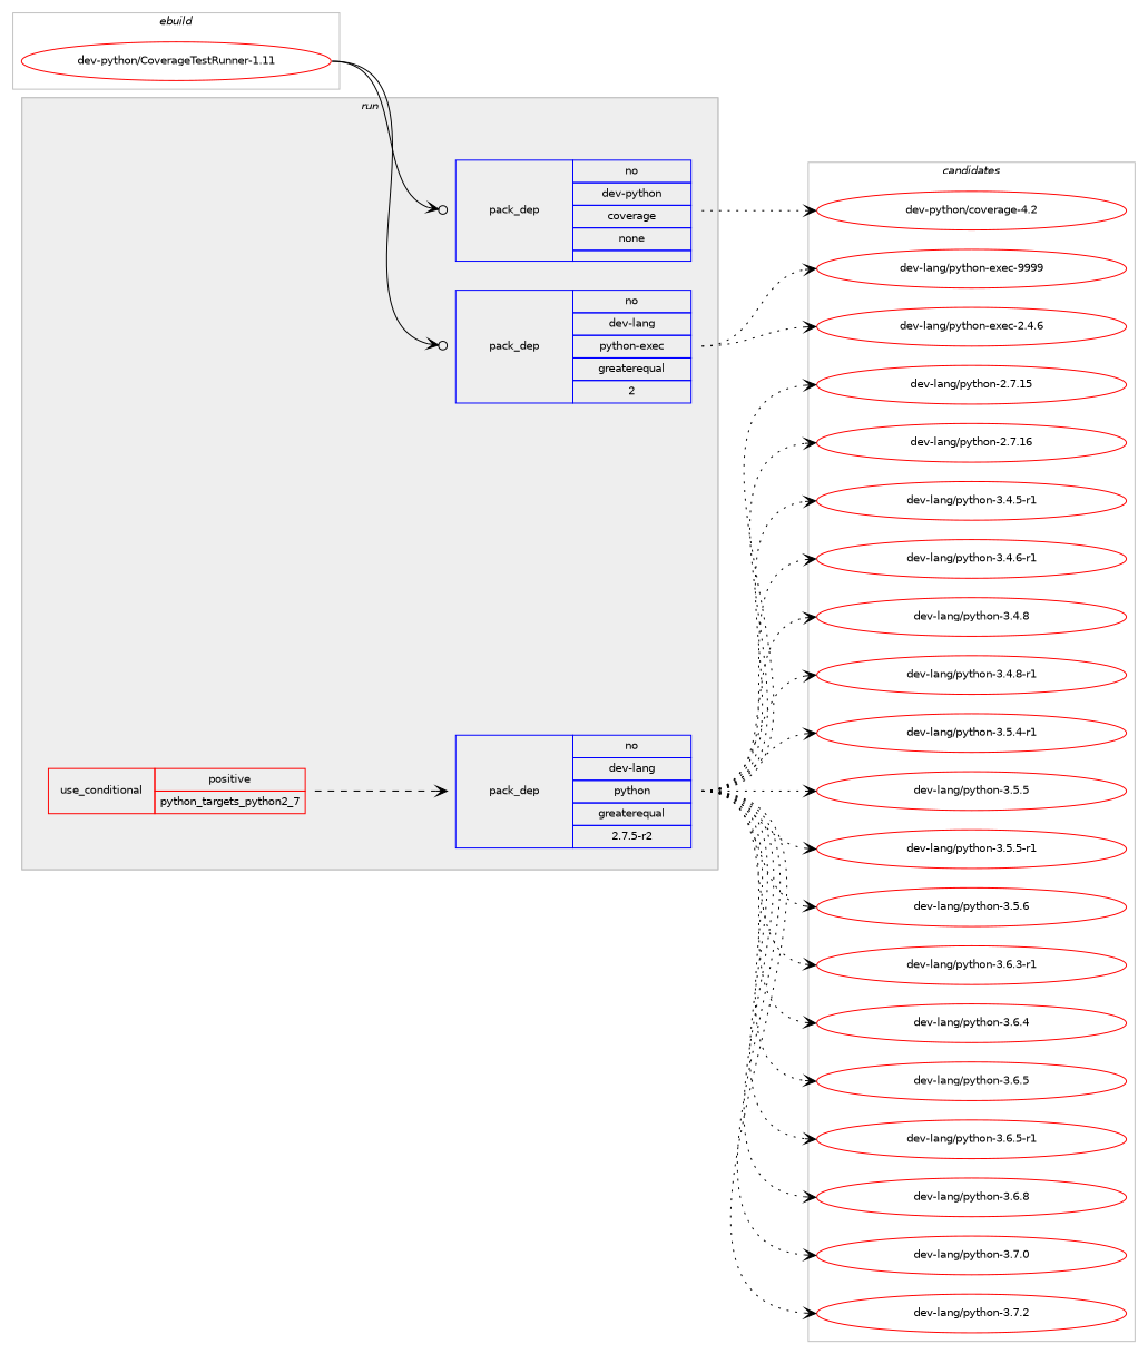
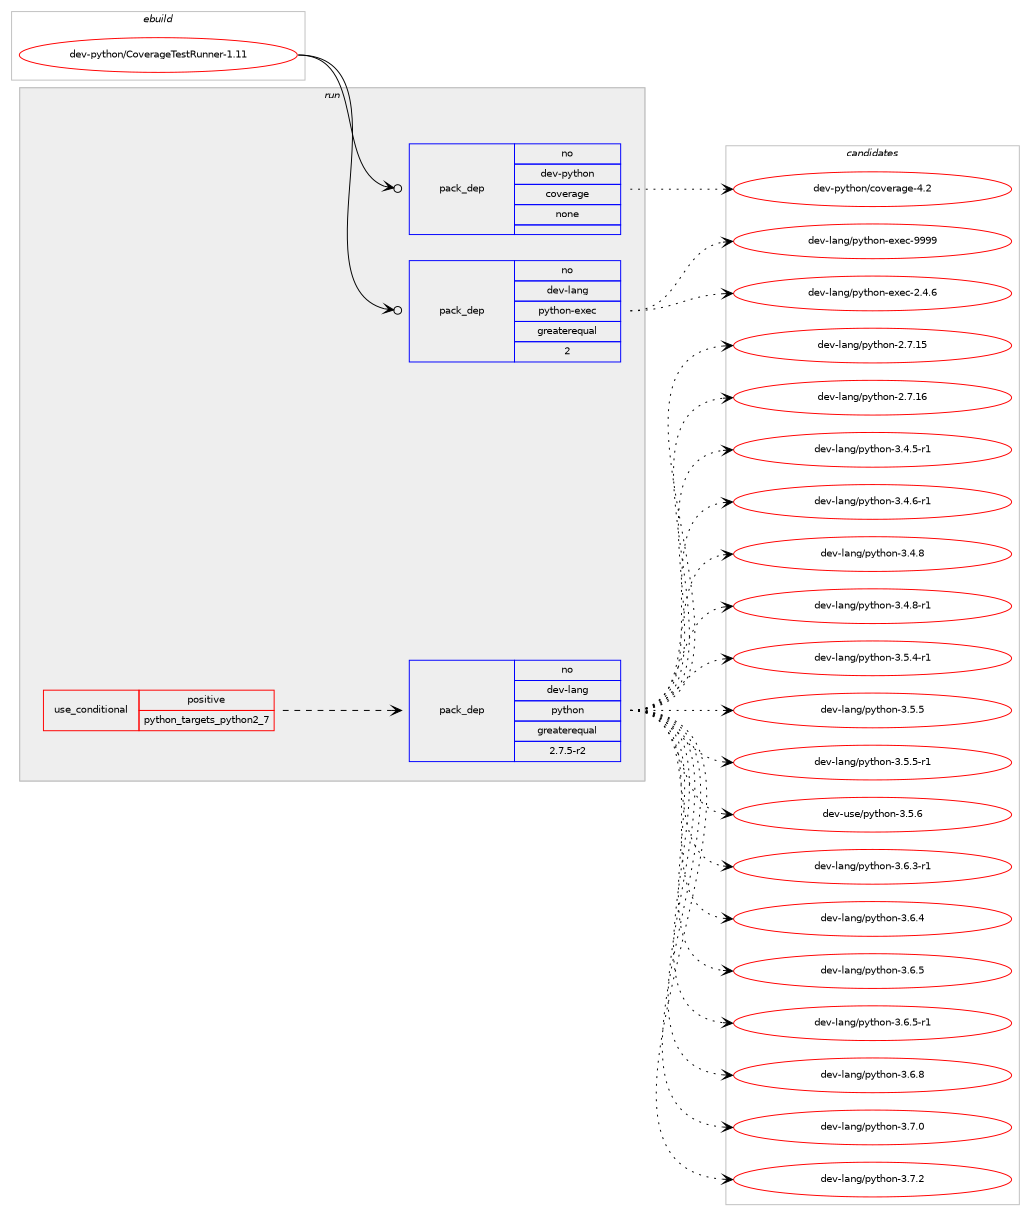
  digraph {
    compound=true
    concentrate=true
    fontname=Helvetica
    fontsize=10
    newrank=true
    rankdir=LR
    ranksep=1.5
    node [color=red fontname=Helvetica fontsize=10]
    edge [arrowhead=vee headport=w style=dotted tailport=e weight=100]
    n1 [label="dev-python/CoverageTestRunner-1.11" width=4]
    n2 [color=blue label=<<TABLE BORDER="0" CELLBORDER="1" CELLSPACING="0" CELLPADDING="4" WIDTH="220"><TR><TD ROWSPAN="6" CELLPADDING="30">pack_dep</TD></TR><TR><TD WIDTH="110">no</TD></TR><TR><TD>dev-lang</TD></TR><TR><TD>python</TD></TR><TR><TD>greaterequal</TD></TR><TR><TD>2.7.5-r2</TD></TR></TABLE>> shape=none]
    n3 [label=<<TABLE BORDER="0" CELLBORDER="1" CELLSPACING="0" CELLPADDING="4"><TR><TD ROWSPAN="3" CELLPADDING="10">use_conditional</TD></TR><TR><TD>positive</TD></TR><TR><TD>python_targets_python2_7</TD></TR></TABLE>> shape=none]
    n4 [color=blue label=<<TABLE BORDER="0" CELLBORDER="1" CELLSPACING="0" CELLPADDING="4" WIDTH="220"><TR><TD ROWSPAN="6" CELLPADDING="30">pack_dep</TD></TR><TR><TD WIDTH="110">no</TD></TR><TR><TD>dev-lang</TD></TR><TR><TD>python-exec</TD></TR><TR><TD>greaterequal</TD></TR><TR><TD>2</TD></TR></TABLE>> shape=none]
    n5 [color=blue label=<<TABLE BORDER="0" CELLBORDER="1" CELLSPACING="0" CELLPADDING="4" WIDTH="220"><TR><TD ROWSPAN="6" CELLPADDING="30">pack_dep</TD></TR><TR><TD WIDTH="110">no</TD></TR><TR><TD>dev-python</TD></TR><TR><TD>coverage</TD></TR><TR><TD>none</TD></TR><TR><TD></TD></TR></TABLE>> shape=none]
    n6 [label="dev-lang/python-2.7.15" width=4]
    n7 [label="dev-lang/python-2.7.16" width=4]
    n8 [label="dev-lang/python-3.4.5-r1" width=4]
    n9 [label="dev-lang/python-3.4.6-r1" width=4]
    n10 [label="dev-lang/python-3.4.8" width=4]
    n11 [label="dev-lang/python-3.4.8-r1" width=4]
    n12 [label="dev-lang/python-3.5.4-r1" width=4]
    n13 [label="dev-lang/python-3.5.5" width=4]
    n14 [label="dev-lang/python-3.5.5-r1" width=4]
-   n15 [label="dev-lang/python-3.5.6" width=4]
+   n15 [label="dev-use/python-3.5.6" width=4]
    n16 [label="dev-lang/python-3.6.3-r1" width=4]
    n17 [label="dev-lang/python-3.6.4" width=4]
    n18 [label="dev-lang/python-3.6.5" width=4]
    n19 [label="dev-lang/python-3.6.5-r1" width=4]
    n20 [label="dev-lang/python-3.6.8" width=4]
    n21 [label="dev-lang/python-3.7.0" width=4]
    n22 [label="dev-lang/python-3.7.2" width=4]
    n23 [label="dev-lang/python-exec-2.4.6" width=4]
    n24 [label="dev-lang/python-exec-9999" width=4]
    n25 [label="dev-python/coverage-4.2" width=4]
    subgraph cluster_1 {
      color=gray
      label=<<i>ebuild</i>>
      rank=same
      n1
    }
    subgraph cluster_2 {
      color=gray
      label=<<i>dependencies</i>>
      subgraph cluster_3 {
        color=gray
        fillcolor="#eeeeee"
        label=<<i>compile</i>>
        style=filled
      }
      subgraph cluster_4 {
        color=gray
        fillcolor="#eeeeee"
        label=<<i>compile and run</i>>
        style=filled
        subgraph sub_5 {
          color=gray
          fillcolor="#eeeeee"
          label=<<i>compile and run</i>>
          style=filled
          n3
          subgraph sub_6 {
            color=gray
            fillcolor="#eeeeee"
            label=<<i>compile and run</i>>
            style=filled
            n2
          }
        }
        subgraph sub_7 {
          color=gray
          fillcolor="#eeeeee"
          label=<<i>compile and run</i>>
          style=filled
          n4
        }
        subgraph sub_8 {
          color=gray
          fillcolor="#eeeeee"
          label=<<i>compile and run</i>>
          style=filled
          n5
        }
      }
      subgraph cluster_9 {
        color=gray
        fillcolor="#eeeeee"
        label=<<i>run</i>>
        style=filled
      }
    }
    subgraph cluster_10 {
      color=gray
      label=<<i>candidates</i>>
      rank=same
      subgraph sub_11 {
        color=black
        label=<<i>candidates</i>>
        nodesep=1
        rank=same
        n6
        n7
        n8
        n9
        n10
        n11
        n12
        n13
        n14
        n15
        n16
        n17
        n18
        n19
        n20
        n21
        n22
      }
      subgraph sub_12 {
        color=black
        label=<<i>candidates</i>>
        nodesep=1
        rank=same
        n23
        n24
      }
      subgraph sub_13 {
        color=black
        label=<<i>candidates</i>>
        nodesep=1
        rank=same
        n25
      }
    }
    n1 -> n4 [arrowhead=odotvee style=solid weight=20]
    n1 -> n5 [arrowhead=odotvee style=solid weight=20]
    n2 -> n6
    n2 -> n7
    n2 -> n8
    n2 -> n9
    n2 -> n10
    n2 -> n11
    n2 -> n12
    n2 -> n13
    n2 -> n14
    n2 -> n15
    n2 -> n16
    n2 -> n17
    n2 -> n18
    n2 -> n19
    n2 -> n20
    n2 -> n21
    n2 -> n22
    n3 -> n2 [style=dashed weight=20]
    n4 -> n23
    n4 -> n24
    n5 -> n25
  }
